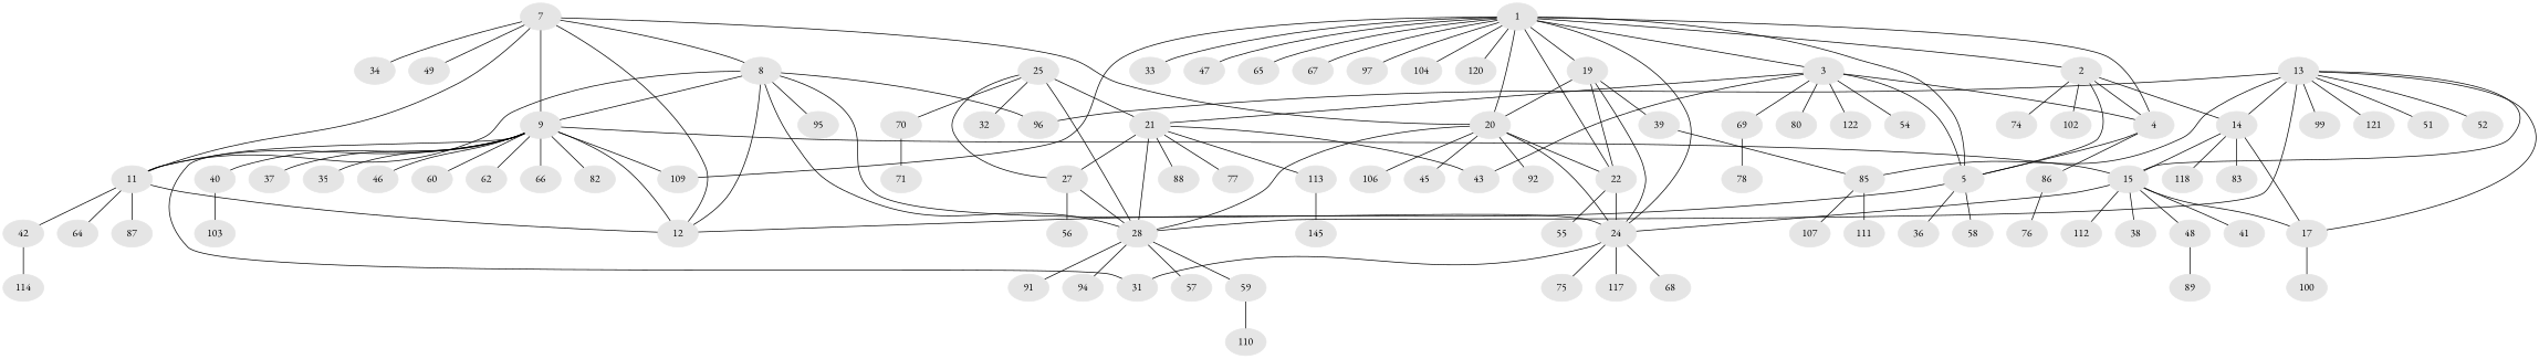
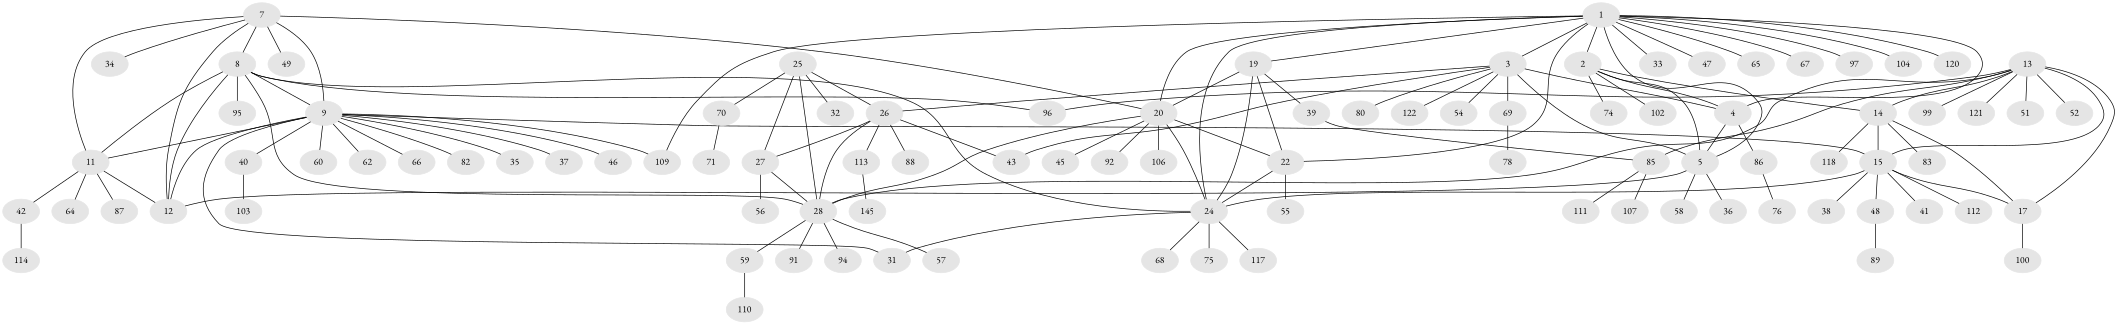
  graph {
    fontname="EB Garamond"
    node [color=gray90 fontname="EB Garamond" style=filled]
    edge [fontname="EB Garamond"]
    1 [super="+23"]
    2 [super="+72"]
    3 [super="+6"]
    4 [super="+90"]
    5
    19
    20 [super="+21"]
    22 [super="+61"]
    24 [super="+53"]
    33
    47
    65 [super="+108"]
    67 [super="+119"]
    97
    104
    109
    120
    14 [super="+16"]
    74
    102
-   26 [super="+29" label=21]
+   26 [super="+29"]
    43
    54
    69
    80
    122
    86
    12 [super="+84"]
    36
    58
    39
    28 [super="+30"]
    45
    92
    106
    55
    31 [super="+73"]
    68
    75
    117
    15 [super="+63"]
    17 [super="+116"]
    83
    118
    27
-   77
    88
    113
    78
    76
    7 [super="+44"]
    8
    9 [super="+10"]
    11
    34
    49
    95
    96 [super="+123"]
    35 [super="+101"]
    37 [super="+93"]
    40 [super="+79"]
    46
    60
    62
    66
    82
    42 [super="+50"]
    64
    87
    57
    59
    91
    94
    38
    41
    48
    112
    103
    114
    13 [super="+18"]
    51
    52
    85 [super="+98"]
    99
    121
    100
    107
    111
    89
    25 [super="+81"]
    32
    70 [super="+105"]
    56
    71
    n95 [label=145]
    110
    1 -- 2
    1 -- 3 [weight=2]
    1 -- 4
    1 -- 5
    1 -- 19
    1 -- 20 [weight=2]
    1 -- 22
    1 -- 24
    1 -- 33
    1 -- 47
    1 -- 65
    1 -- 67
    1 -- 97
    1 -- 104
    1 -- 109
    1 -- 120
    2 -- 4
    2 -- 5
    2 -- 14
    2 -- 74
    2 -- 102
    3 -- 4 [weight=2]
    3 -- 5 [weight=2]
    3 -- 26
    3 -- 43
    3 -- 54
    3 -- 69
    3 -- 80
    3 -- 122
    4 -- 5
    4 -- 86
    5 -- 12
    5 -- 36
    5 -- 58
    19 -- 20 [weight=2]
    19 -- 22
    19 -- 24
    19 -- 39
    20 -- 22 [weight=2]
    20 -- 24 [weight=2]
    20 -- 28
    20 -- 45
    20 -- 92
    20 -- 106
    22 -- 24
    22 -- 55
    24 -- 31
    24 -- 68
    24 -- 75
    24 -- 117
    14 -- 15 [weight=2]
    14 -- 17 [weight=2]
    14 -- 83
    14 -- 118
    26 -- 43
    26 -- 28 [weight=4]
    26 -- 27 [weight=2]
-   26 -- 77
    26 -- 88
    26 -- 113
    69 -- 78
    86 -- 76
    39 -- 85
    28 -- 57
    28 -- 59
    28 -- 91
    28 -- 94
    15 -- 24
    15 -- 17
    15 -- 38
    15 -- 41
    15 -- 48
    15 -- 112
    17 -- 100
    27 -- 28 [weight=2]
    27 -- 56
    113 -- n95
    7 -- 20
    7 -- 12
    7 -- 8
    7 -- 9 [weight=2]
    7 -- 11
    7 -- 34
    7 -- 49
    8 -- 24
    8 -- 12
    8 -- 28
    8 -- 9 [weight=2]
    8 -- 11
    8 -- 95
    8 -- 96
    9 -- 109
    9 -- 12 [weight=2]
    9 -- 31
    9 -- 15
    9 -- 11 [weight=2]
    9 -- 35
    9 -- 37
    9 -- 40
    9 -- 46
    9 -- 60
    9 -- 62
    9 -- 66
    9 -- 82
    11 -- 12
    11 -- 42
    11 -- 64
    11 -- 87
    40 -- 103
    42 -- 114
    59 -- 110
    48 -- 89
    13 -- 14 [weight=4]
    13 -- 28
    13 -- 15 [weight=2]
    13 -- 17 [weight=2]
    13 -- 96
    13 -- 51
    13 -- 52
    13 -- 85 [weight=2]
    13 -- 99
    13 -- 121
    85 -- 107
    85 -- 111
    25 -- 26 [weight=2]
    25 -- 28 [weight=2]
    25 -- 27
    25 -- 32
    25 -- 70
    70 -- 71
  }
